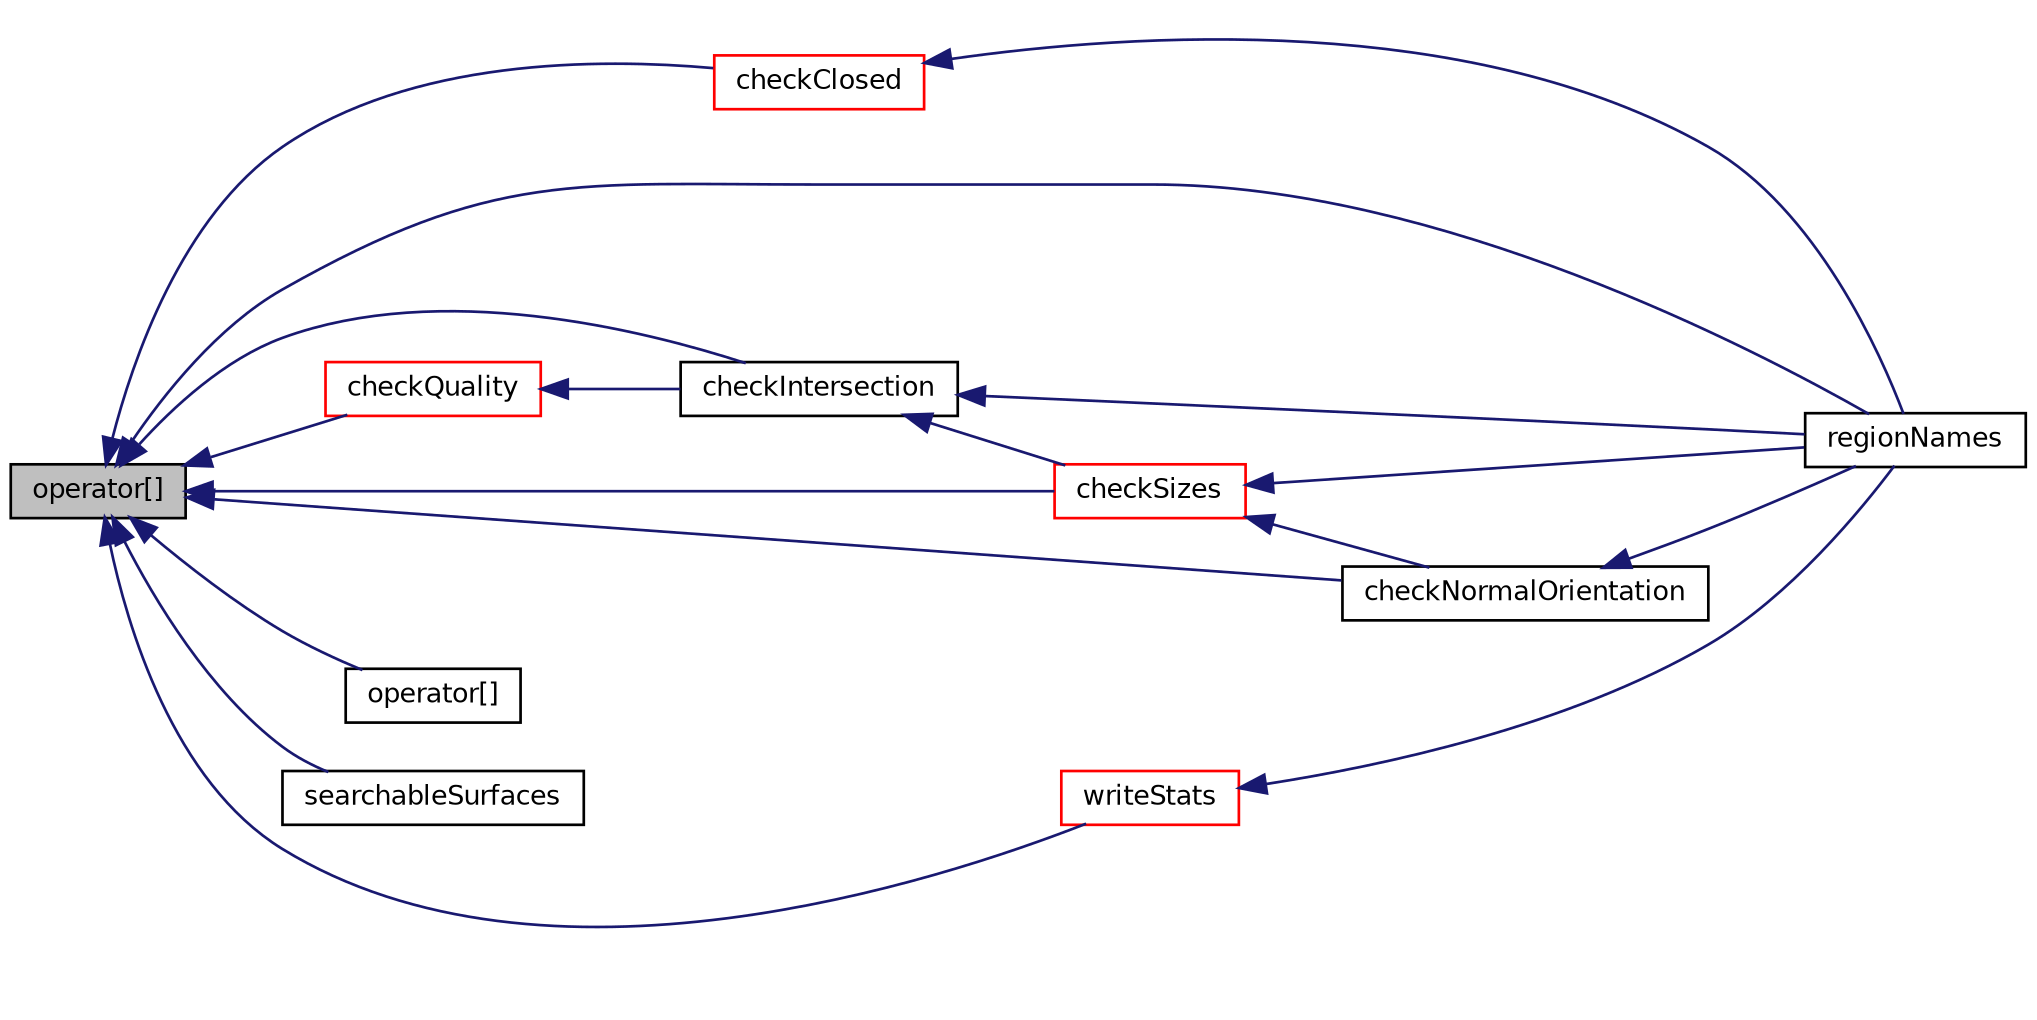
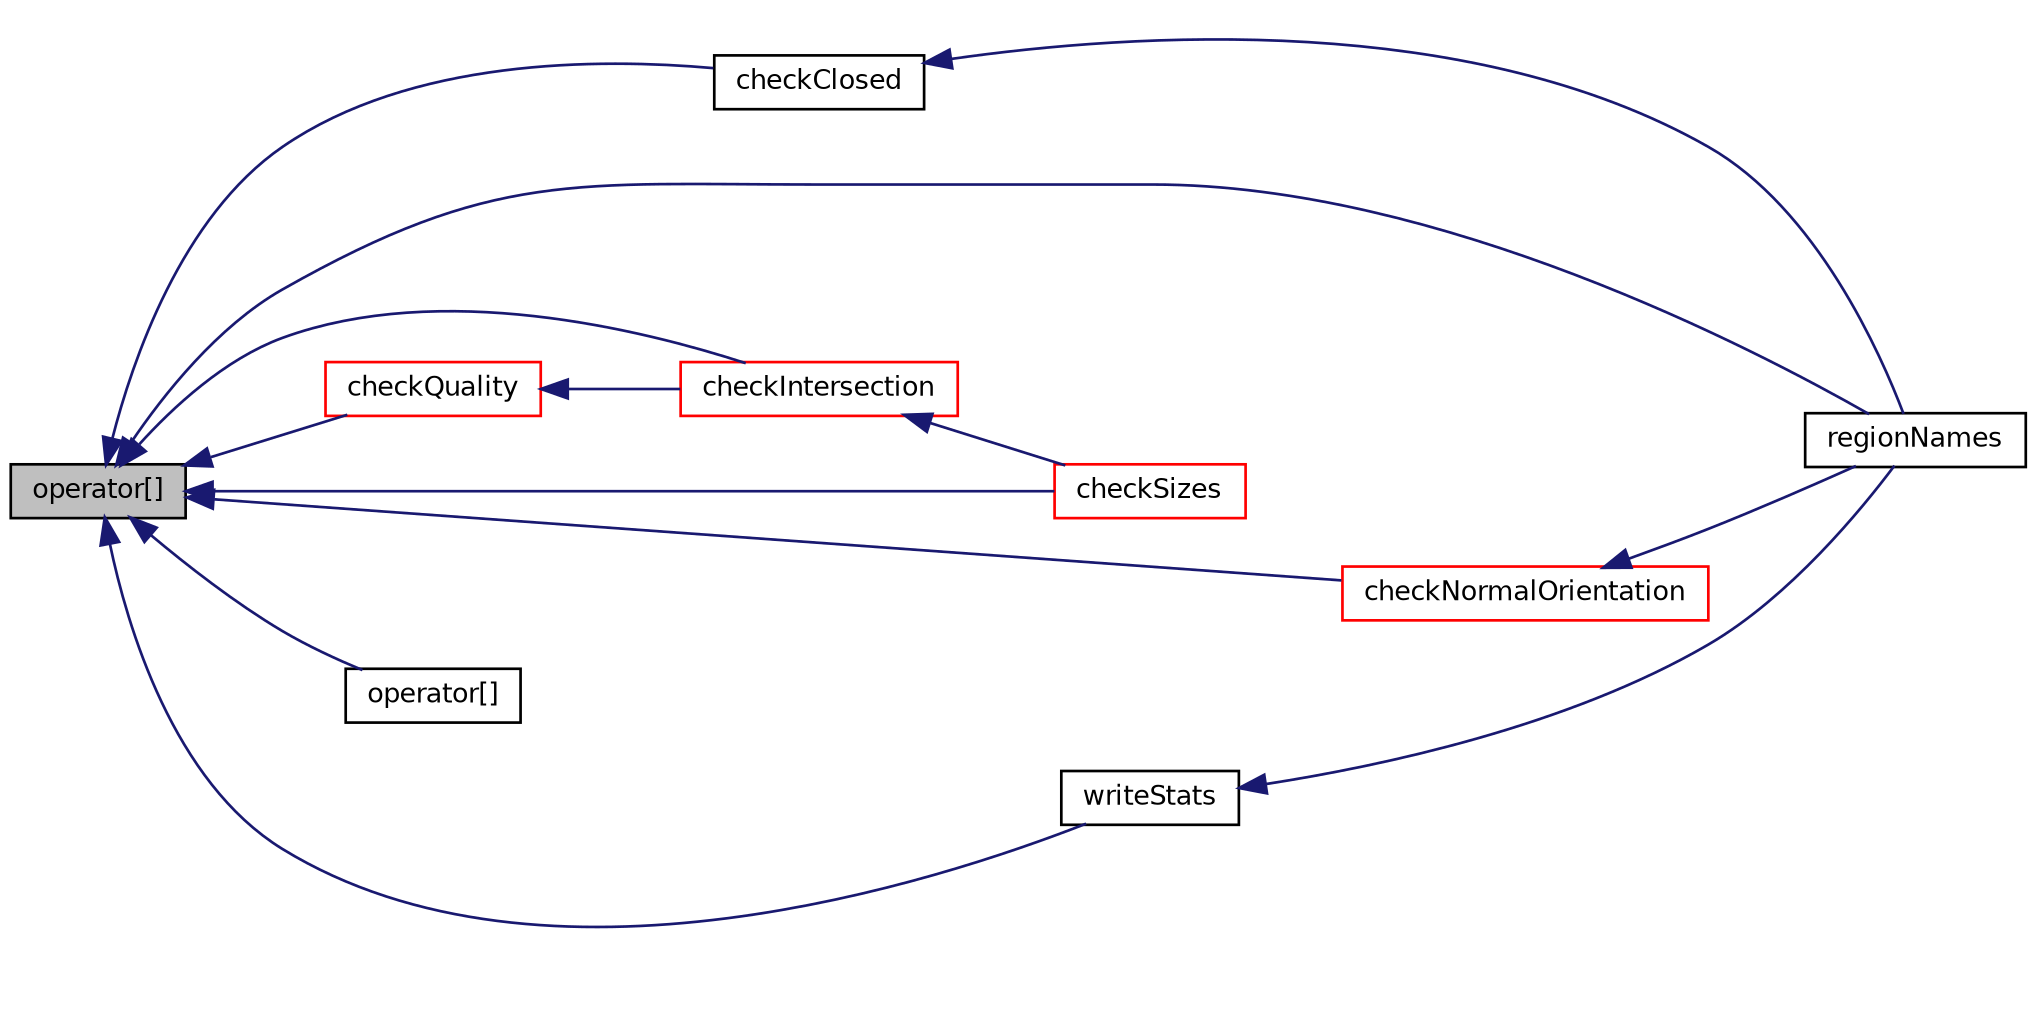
  digraph {
    rankdir=LR
    node [color=red fontname=Helvetica fontsize=10 shape=record]
    edge [color=midnightblue dir=back fontname=Helvetica fontsize=10 labelfontname=Helvetica labelfontsize=10 style=solid]
    n1 [color=black fillcolor=grey75 fontcolor=black height=0.2 label="operator[]" style=filled width=0.4]
-   n2 [height=0.2 label=checkClosed width=0.4]
+   n2 [color=black height=0.2 label=checkClosed width=0.4]
    n3 [color=black height=0.2 label=regionNames width=0.4]
-   n4 [color=black height=0.2 label=checkIntersection width=0.4]
+   n4 [height=0.2 label=checkIntersection width=0.4]
    n5 [height=0.2 label=checkSizes width=0.4]
-   n6 [color=black height=0.2 label=checkNormalOrientation width=0.4]
+   n6 [height=0.2 label=checkNormalOrientation width=0.4]
    n7 [height=0.2 label=checkQuality width=0.4]
    n8 [color=black height=0.2 label="operator[]" width=0.4]
-   n9 [color=black height=0.2 label=searchableSurfaces width=0.4]
-   n10 [height=0.2 label=writeStats width=0.4]
+   n10 [color=black height=0.2 label=writeStats width=0.4]
    n1 -> n2
    n1 -> n3
    n1 -> n4
    n1 -> n5
    n1 -> n6
    n1 -> n7
    n1 -> n8
-   n1 -> n9
    n1 -> n10
    n2 -> n3
-   n4 -> n3
    n4 -> n5
-   n5 -> n3
-   n5 -> n6
    n6 -> n3
    n7 -> n4
    n10 -> n3
  }
